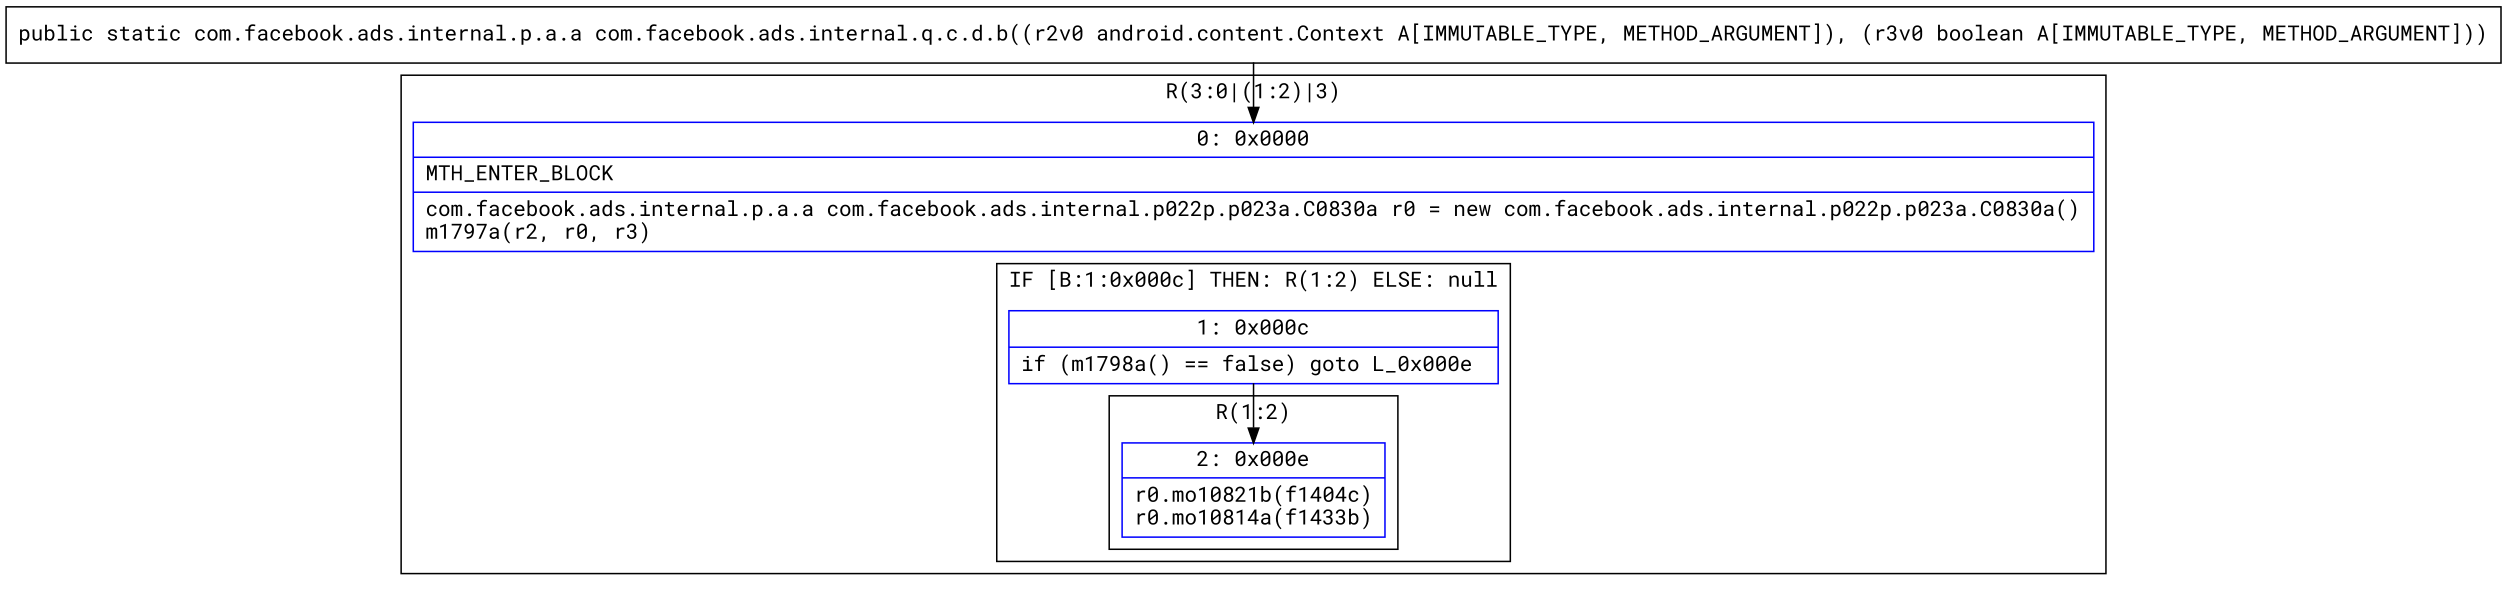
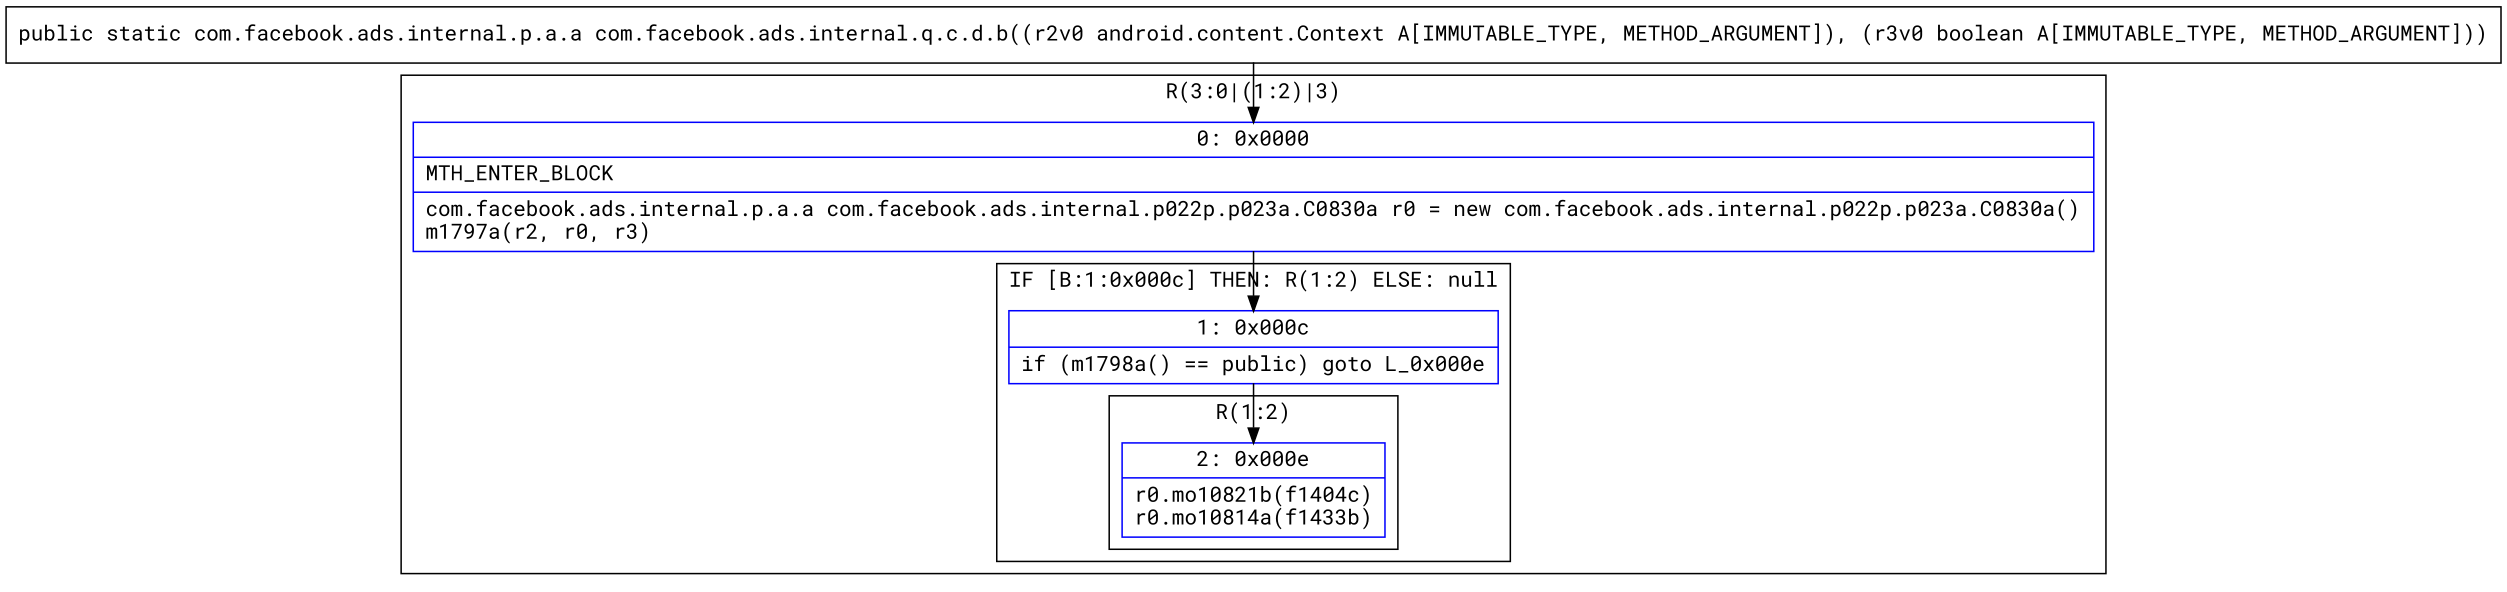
  digraph {
    fontname="Roboto Mono"
    node [color=blue fontname="Roboto Mono" shape=record]
    edge [fontname="Roboto Mono"]
    n1 [label="{2\:\ 0x000e|r0.mo10821b(f1404c)\lr0.mo10814a(f1433b)\l}"]
-   n2 [label="{1\:\ 0x000c|if (m1798a() == false) goto L_0x000e\l}"]
+   n2 [label="{1\:\ 0x000c|if (m1798a() == public) goto L_0x000e\l}"]
    n3 [label="{0\:\ 0x0000|MTH_ENTER_BLOCK\l|com.facebook.ads.internal.p.a.a com.facebook.ads.internal.p022p.p023a.C0830a r0 = new com.facebook.ads.internal.p022p.p023a.C0830a()\lm1797a(r2, r0, r3)\l}"]
    n4 [label="{public static com.facebook.ads.internal.p.a.a com.facebook.ads.internal.q.c.d.b((r2v0 android.content.Context A[IMMUTABLE_TYPE, METHOD_ARGUMENT]), (r3v0 boolean A[IMMUTABLE_TYPE, METHOD_ARGUMENT])) }" color=""]
    subgraph cluster_1 {
      label="R(3:0|(1:2)|3)"
      n3
      subgraph cluster_2 {
        label="IF [B:1:0x000c] THEN: R(1:2) ELSE: null"
        n2
        subgraph cluster_3 {
          label="R(1:2)"
          n1
        }
      }
    }
    n2 -> n1
+   n3 -> n2
    n4 -> n3
  }
